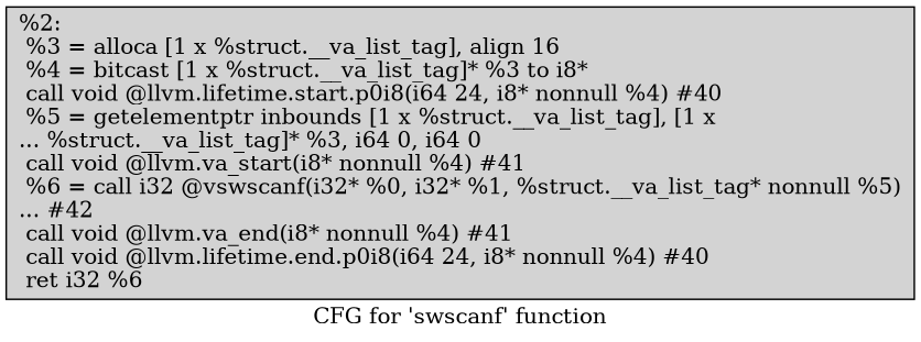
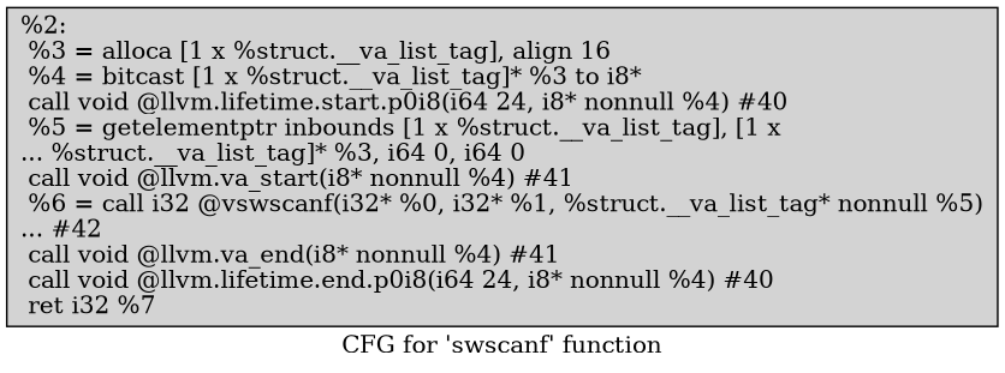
  digraph {
    label="CFG for 'swscanf' function"
    rankdir=LR
-   n1 [label="{%2:\l  %3 = alloca [1 x %struct.__va_list_tag], align 16\l  %4 = bitcast [1 x %struct.__va_list_tag]* %3 to i8*\l  call void @llvm.lifetime.start.p0i8(i64 24, i8* nonnull %4) #40\l  %5 = getelementptr inbounds [1 x %struct.__va_list_tag], [1 x\l... %struct.__va_list_tag]* %3, i64 0, i64 0\l  call void @llvm.va_start(i8* nonnull %4) #41\l  %6 = call i32 @vswscanf(i32* %0, i32* %1, %struct.__va_list_tag* nonnull %5)\l... #42\l  call void @llvm.va_end(i8* nonnull %4) #41\l  call void @llvm.lifetime.end.p0i8(i64 24, i8* nonnull %4) #40\l  ret i32 %6\l}" shape=record style=filled fillcolor=lightgrey]
+   n1 [label="{%2:\l  %3 = alloca [1 x %struct.__va_list_tag], align 16\l  %4 = bitcast [1 x %struct.__va_list_tag]* %3 to i8*\l  call void @llvm.lifetime.start.p0i8(i64 24, i8* nonnull %4) #40\l  %5 = getelementptr inbounds [1 x %struct.__va_list_tag], [1 x\l... %struct.__va_list_tag]* %3, i64 0, i64 0\l  call void @llvm.va_start(i8* nonnull %4) #41\l  %6 = call i32 @vswscanf(i32* %0, i32* %1, %struct.__va_list_tag* nonnull %5)\l... #42\l  call void @llvm.va_end(i8* nonnull %4) #41\l  call void @llvm.lifetime.end.p0i8(i64 24, i8* nonnull %4) #40\l  ret i32 %7\l}" shape=record style=filled fillcolor=lightgrey]
  }
